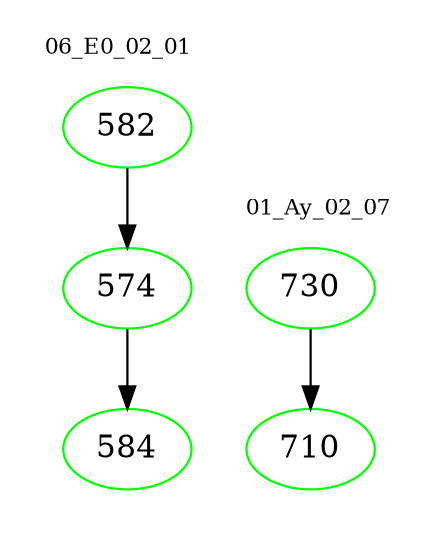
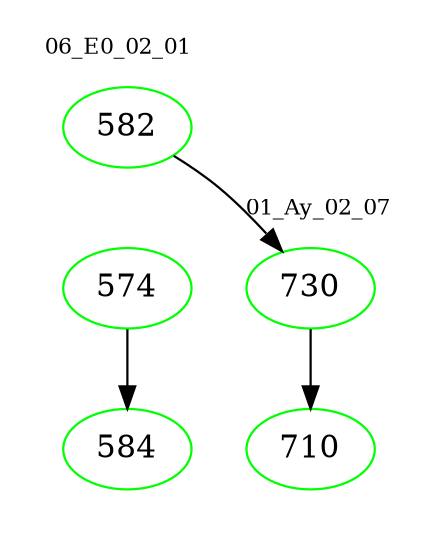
  digraph {
    node [color=green]
    edge [color=black]
    n1 [label=730]
    n2 [label=710]
    n3 [label=582]
    n4 [label=574]
    n5 [label=584]
    subgraph cluster_1 {
      color=white
      fontsize=10
      label="01_Ay_02_07"
      n1
      n2
    }
    subgraph cluster_2 {
      color=white
      fontsize=10
      label="06_E0_02_01"
      n3
      n4
      n5
    }
    n1 -> n2
-   n3 -> n4
+   n3 -> n1
    n4 -> n5
  }
